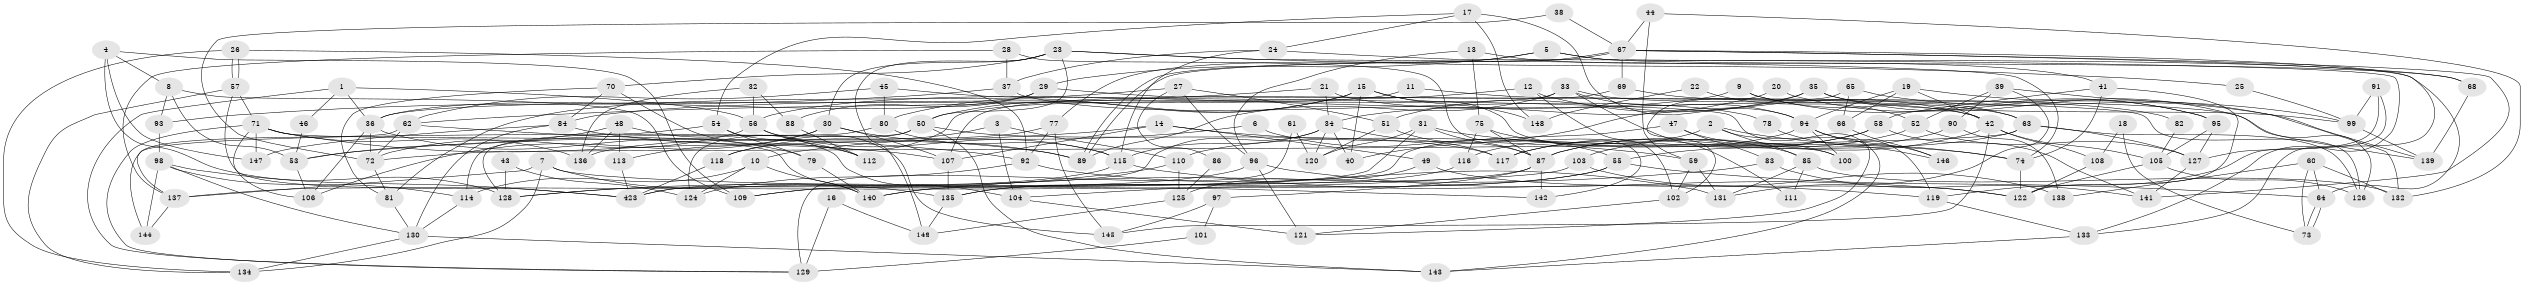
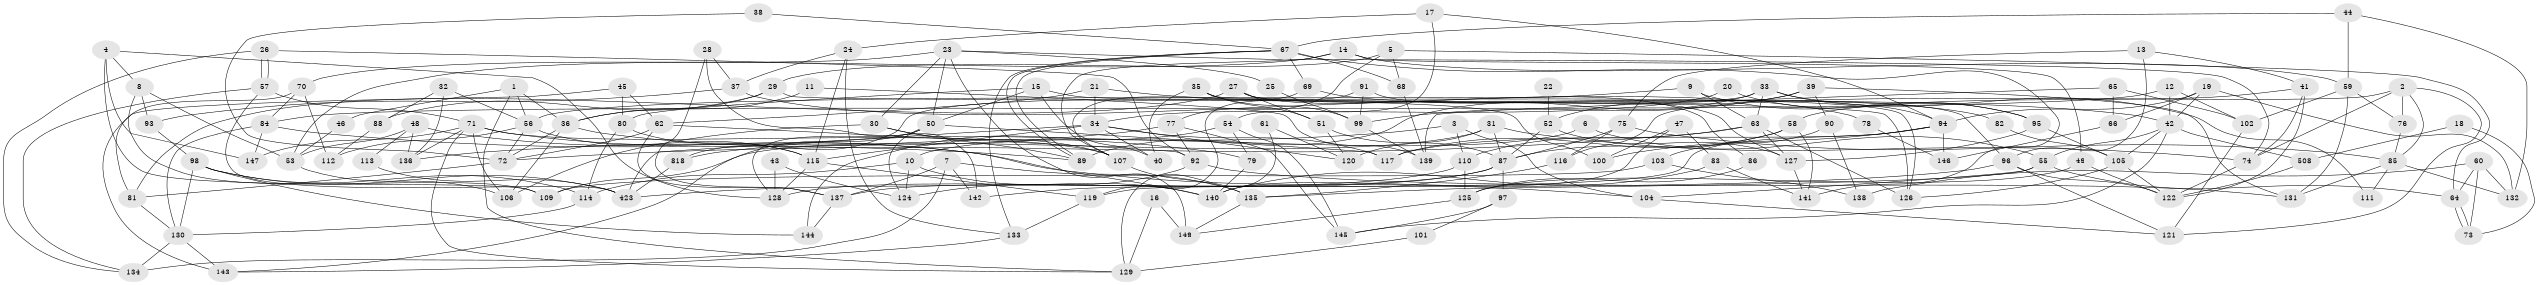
  graph {
    node [color=gray90 style=filled]
    1
    36
    46
    56
    129
    106
    79
    72
    53
    115
    112
    2
    74
+   76
    85
    116
    121
    122
    132
    111
    131
    135
    3
    104
    110
-   118
+   118 [label=818]
    128
    125
    n29 [label=423]
    4
    8
    109
    147
    93
    5
    29
    64
    68
    77
    88
    126
    73
    139
    92
    136
    145
    6
    10
    55
    114
    124
    140
    7
    134
    137
    142
    149
    144
    98
    9
    63
    95
    127
    105
    130
    11
    12
    42
    84
    102
-   108
+   108 [label=508]
    89
    13
    41
    75
    96
    58
    87
    14
    49
    59
    107
    15
    40
    50
    80
    100
-   148
    117
    143
    16
    17
    24
    54
    94
    37
    133
    146
    119
    18
    19
    66
    20
    34
    120
    21
    62
    22
    52
    23
    25
    30
    70
    99
    113
    81
    78
    26
    57
    71
    27
    51
    86
    28
    31
    97
    32
    33
    35
    38
    67
    141
    69
    39
    90
    138
    103
    43
    44
    45
    47
    83
    48
    60
    61
    65
    82
    101
    91
    1 -- 36
    1 -- 46
    1 -- 56
    1 -- 129
    36 -- 106
    36 -- 79
    36 -- 72
    46 -- 53
    56 -- 72
    56 -- 115
    56 -- 112
    79 -- 140
    72 -- 81
    53 -- 106
    115 -- 128
    115 -- 119
    2 -- 74
+   2 -- 76
    2 -- 85
    2 -- 116
    2 -- 121
    74 -- 122
+   76 -- 85
    85 -- 132
    85 -- 111
    85 -- 131
    116 -- 135
    135 -- 149
    3 -- 104
    3 -- 110
    3 -- 118
    104 -- 121
    110 -- 128
    110 -- 125
    118 -- n29
    125 -- 149
    4 -- 128
    4 -- 8
    4 -- 109
    4 -- 147
    8 -- 53
    8 -- 109
    8 -- 93
    93 -- 98
    5 -- 29
    5 -- 64
    5 -- 68
    5 -- 77
    29 -- 36
    29 -- 88
    29 -- 126
    64 -- 73
    64 -- 73
    68 -- 139
    77 -- 92
    77 -- 136
    77 -- 145
    88 -- 112
    92 -- 131
    92 -- 124
    6 -- 10
    6 -- 55
    10 -- 114
    10 -- 124
    10 -- 140
    55 -- 135
    55 -- 104
    55 -- 64
    114 -- 130
    7 -- 135
    7 -- 134
    7 -- 137
    7 -- 142
    137 -- 144
    98 -- n29
    98 -- 114
    98 -- 144
    98 -- 130
    9 -- 56
    9 -- 63
    9 -- 95
    63 -- 72
    63 -- 110
    63 -- 126
    63 -- 127
    95 -- 127
    95 -- 105
    127 -- 141
    105 -- 122
    105 -- 126
    130 -- 134
    130 -- 143
    11 -- 36
    11 -- 139
    12 -- 42
    12 -- 84
    12 -- 102
    42 -- 145
    42 -- 55
    42 -- 105
    42 -- 108
    84 -- 147
    84 -- 130
    84 -- 89
    102 -- 121
    108 -- 122
    13 -- 41
    13 -- 75
    13 -- 96
    41 -- 74
    41 -- 122
    41 -- 58
    75 -- 85
    75 -- 116
    75 -- 87
    96 -- 121
    96 -- 122
    96 -- n29
    58 -- 87
    58 -- 117
    58 -- 141
    87 -- 137
    87 -- 142
    87 -- 97
    14 -- 53
    14 -- 49
    14 -- 59
    14 -- 107
    49 -- 122
    49 -- 125
+   59 -- 76
    59 -- 131
    59 -- 102
    107 -- 135
    15 -- 40
    15 -- 50
    15 -- 80
    15 -- 100
-   15 -- 148
    50 -- 128
    50 -- 124
    50 -- 117
    50 -- 143
    80 -- 115
    80 -- 114
    16 -- 129
    16 -- 149
-   17 -- 148
    17 -- 24
    17 -- 54
    17 -- 94
    24 -- 115
    24 -- 37
    24 -- 133
    54 -- 79
    54 -- 145
    54 -- 144
    94 -- 100
    94 -- 117
    94 -- 146
    94 -- 119
    37 -- 93
    37 -- 78
    133 -- 143
    119 -- 133
    18 -- 73
    18 -- 108
    19 -- 132
    19 -- 42
    19 -- 94
    19 -- 66
    66 -- 146
    20 -- 95
    20 -- 34
    34 -- 115
    34 -- n29
    34 -- 40
    34 -- 117
    34 -- 120
    21 -- 42
    21 -- 34
    21 -- 62
    62 -- 72
    62 -- 92
    62 -- 137
-   22 -- 148
    22 -- 52
    52 -- 127
    52 -- 87
    23 -- 74
    23 -- 149
    23 -- 50
    23 -- 25
    23 -- 30
    23 -- 70
    25 -- 99
    30 -- 106
    30 -- 89
    30 -- 107
-   30 -- 113
    70 -- 112
    70 -- 84
    70 -- 81
    99 -- 139
    113 -- n29
    81 -- 130
    78 -- 146
    26 -- 92
    26 -- 134
    26 -- 57
    26 -- 57
    57 -- n29
    57 -- 134
    57 -- 71
    71 -- 129
    71 -- 106
    71 -- 147
    71 -- 136
    71 -- 140
    71 -- 107
    27 -- 96
    27 -- 81
    27 -- 51
    27 -- 86
    51 -- 87
    51 -- 120
    86 -- 125
    28 -- 137
    28 -- 142
    28 -- 37
    31 -- 74
    31 -- 109
    31 -- 87
    31 -- 120
    97 -- 145
    97 -- 101
    32 -- 56
    32 -- 88
    32 -- 136
    33 -- 111
    33 -- 118
    33 -- 63
    33 -- 89
    33 -- 94
    35 -- 126
    35 -- 40
    35 -- 99
    35 -- 51
    38 -- 72
    38 -- 67
    67 -- 68
    67 -- 89
    67 -- 89
    67 -- 133
    67 -- 141
    67 -- 69
    69 -- 107
    69 -- 82
    39 -- 131
    39 -- 52
    39 -- 99
    39 -- 90
    90 -- 138
    90 -- 103
    103 -- 109
    103 -- 138
    43 -- 128
    43 -- 124
    44 -- 132
    44 -- 59
    44 -- 67
    45 -- 80
    45 -- 143
    45 -- 62
    47 -- 140
    47 -- 100
    47 -- 83
    83 -- 140
    83 -- 141
    48 -- 53
    48 -- 104
    48 -- 136
    48 -- 113
    60 -- 132
    60 -- 64
    60 -- 73
    60 -- 138
    61 -- 129
    61 -- 120
    65 -- 139
    65 -- 102
    65 -- 66
    82 -- 105
    101 -- 129
    91 -- 127
    91 -- 119
    91 -- 99
  }
